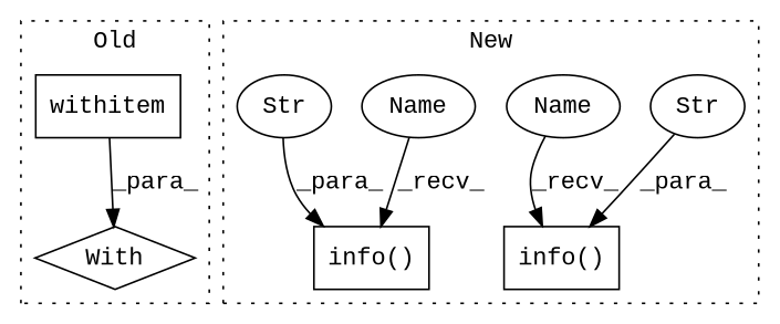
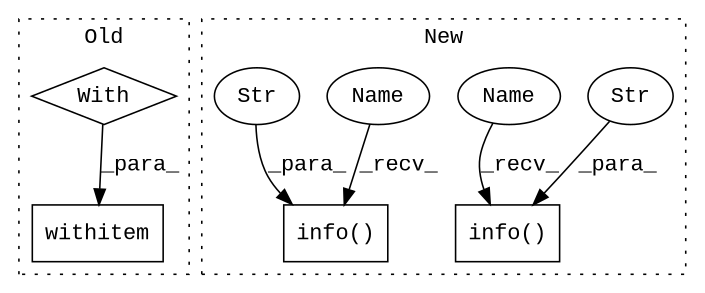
  digraph {
    fontname="Liberation Mono"
    node [a=75 l="12,1" shape=ellipse fontname="Liberation Mono"]
    edge [fontname="Liberation Mono"]
    n1 [a=39 l="5,36" label=With s="7830,7840" shape=diamond]
    n2 [a=49 l=5 label=withitem s=7835 shape=box]
    n3 [label="info()" s="7866,7917" shape=box]
    n4 [a=66 l=39 label=Str s=7878]
    n5 [label="info()" s="8099,8170" shape=box]
    n6 [a=66 l=59 label=Str s=8111]
    n7 [a=87 l=6 label=Name s=7866]
    n8 [a=87 l=6 label=Name s=8099]
    subgraph cluster_1 {
      label=Old
      style=dotted
      n1
      n2
    }
    subgraph cluster_2 {
      label=New
      style=dotted
      n3
      n4
      n5
      n6
      n7
      n8
    }
-   n2 -> n1 [label=_para_]
+   n1 -> n2 [label=_para_]
    n4 -> n3 [label=_para_]
    n6 -> n5 [label=_para_]
    n7 -> n3 [label=_recv_]
    n8 -> n5 [label=_recv_]
  }
